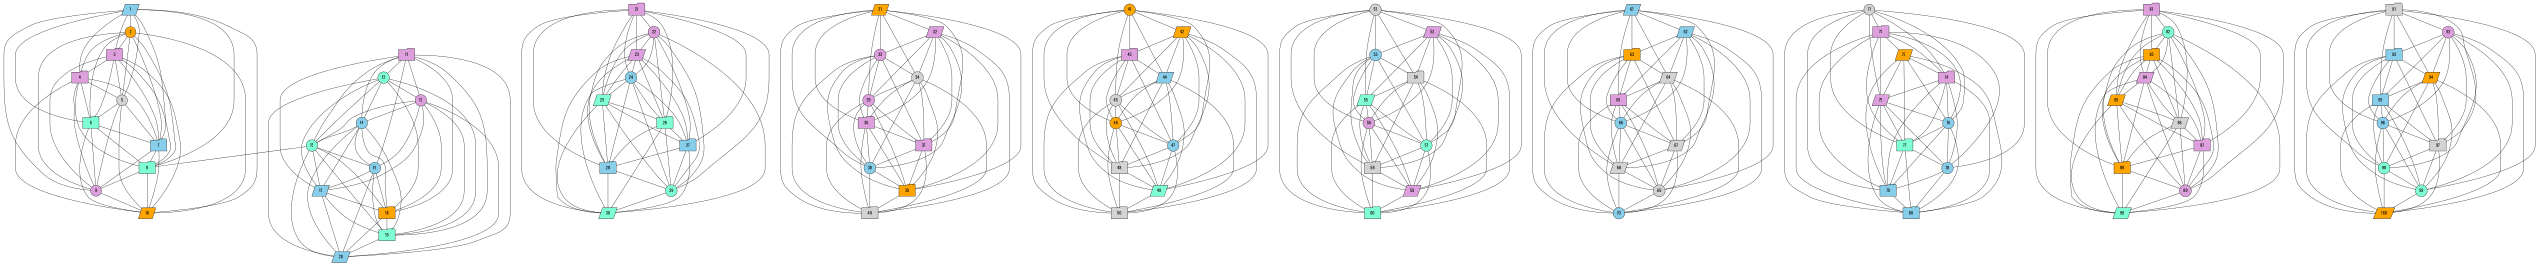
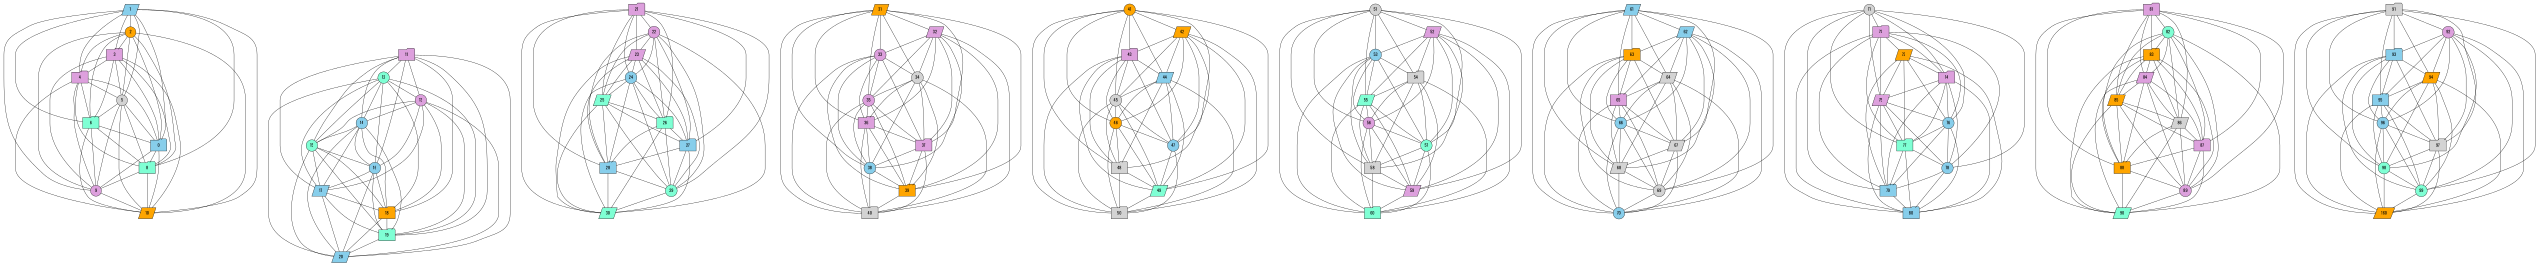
  strict graph {
    fontname=Oswald
    node [fillcolor=plum fontname=Oswald shape=folder style=filled]
    edge [fontname=Oswald]
    1 [fillcolor=skyblue shape=parallelogram]
    2 [fillcolor=orange shape=circle]
    3
    4
    5 [fillcolor=lightgrey shape=circle]
    6 [fillcolor=aquamarine]
-   7 [fillcolor=skyblue]
+   7 [fillcolor=skyblue label=0]
    8 [fillcolor=aquamarine]
    9 [shape=circle]
    10 [fillcolor=orange shape=parallelogram]
    12 [fillcolor=aquamarine shape=circle]
    11
    13 [shape=circle]
    14 [fillcolor=skyblue shape=circle]
    15 [fillcolor=aquamarine shape=circle]
    16 [fillcolor=skyblue shape=circle]
    17 [fillcolor=skyblue shape=parallelogram]
    18 [fillcolor=orange]
    19 [fillcolor=aquamarine]
    20 [fillcolor=skyblue shape=parallelogram]
    22 [shape=circle]
    21
    23 [shape=parallelogram]
    24 [fillcolor=skyblue shape=circle]
    25 [fillcolor=aquamarine shape=parallelogram]
    26 [fillcolor=aquamarine]
    27 [fillcolor=skyblue]
    28 [fillcolor=skyblue]
    29 [fillcolor=aquamarine shape=circle]
    30 [fillcolor=aquamarine shape=parallelogram]
    31 [fillcolor=orange shape=parallelogram]
    32 [shape=parallelogram]
    33 [shape=circle]
    34 [fillcolor=lightgrey shape=circle]
    35 [shape=circle]
    36
    37
    38 [fillcolor=skyblue shape=circle]
    39 [fillcolor=orange]
    40 [fillcolor=lightgrey]
    41 [fillcolor=orange shape=circle]
    42 [fillcolor=orange shape=parallelogram]
    43
    44 [fillcolor=skyblue shape=parallelogram]
    45 [fillcolor=lightgrey shape=circle]
    46 [fillcolor=orange shape=circle]
    47 [fillcolor=skyblue shape=circle]
    48 [fillcolor=lightgrey]
    49 [fillcolor=aquamarine shape=parallelogram]
    50 [fillcolor=lightgrey]
    51 [fillcolor=lightgrey shape=circle]
    52 [shape=parallelogram]
    53 [fillcolor=skyblue shape=circle]
    54 [fillcolor=lightgrey]
    55 [fillcolor=aquamarine shape=parallelogram]
    56 [shape=circle]
    57 [fillcolor=aquamarine shape=circle]
    58 [fillcolor=lightgrey]
    59 [shape=parallelogram]
    60 [fillcolor=aquamarine]
    61 [fillcolor=skyblue shape=parallelogram]
    62 [fillcolor=skyblue shape=parallelogram]
    63 [fillcolor=orange]
    64 [fillcolor=lightgrey shape=parallelogram]
    65
    66 [fillcolor=skyblue shape=circle]
    67 [fillcolor=lightgrey shape=parallelogram]
    68 [fillcolor=lightgrey shape=parallelogram]
    69 [fillcolor=lightgrey shape=circle]
    70 [fillcolor=skyblue shape=circle]
    71 [fillcolor=lightgrey shape=circle]
    72
    74
    75 [shape=parallelogram]
    76 [fillcolor=skyblue shape=circle]
    77 [fillcolor=aquamarine]
    78 [fillcolor=skyblue shape=circle]
    79 [fillcolor=skyblue]
    80 [fillcolor=skyblue]
    73 [fillcolor=orange shape=parallelogram]
    82 [fillcolor=aquamarine shape=circle]
    81
    83 [fillcolor=orange]
    84 [shape=parallelogram]
    85 [fillcolor=orange shape=parallelogram]
    86 [fillcolor=lightgrey shape=parallelogram]
    87
    88 [fillcolor=orange]
    89 [shape=circle]
    90 [fillcolor=aquamarine shape=parallelogram]
    91 [fillcolor=lightgrey]
    92 [shape=circle]
    93 [fillcolor=skyblue]
    94 [fillcolor=orange shape=parallelogram]
    95 [fillcolor=skyblue]
    96 [fillcolor=skyblue shape=circle]
    97 [fillcolor=lightgrey]
    98 [fillcolor=aquamarine shape=circle]
    99 [fillcolor=aquamarine shape=circle]
    n100 [fillcolor=orange label=160 shape=parallelogram]
    1 -- 2
    1 -- 3
    1 -- 4
    1 -- 5
    1 -- 6
    1 -- 7
    1 -- 8
    1 -- 9
    1 -- 10
    2 -- 3
    2 -- 4
    2 -- 5
    2 -- 6
    2 -- 7
    2 -- 8
    2 -- 9
    2 -- 10
    3 -- 4
    3 -- 5
    3 -- 6
    3 -- 7
    3 -- 8
    3 -- 9
    3 -- 10
    4 -- 5
    4 -- 6
    4 -- 7
    4 -- 8
    4 -- 9
    4 -- 10
    5 -- 6
    5 -- 7
-   15 -- 8
+   5 -- 8
    5 -- 9
    5 -- 10
    6 -- 7
    6 -- 8
    6 -- 9
    6 -- 10
    7 -- 8
    7 -- 9
    7 -- 10
    8 -- 9
    8 -- 10
    9 -- 10
    12 -- 13
    12 -- 14
    12 -- 15
+   12 -- 16
    12 -- 17
    12 -- 18
    12 -- 19
    12 -- 20
    11 -- 12
    11 -- 13
    11 -- 14
    11 -- 15
    11 -- 16
    11 -- 17
    11 -- 18
    11 -- 19
    11 -- 20
    13 -- 14
    13 -- 15
    13 -- 16
    13 -- 17
    13 -- 18
    13 -- 19
    13 -- 20
    14 -- 15
    14 -- 16
    14 -- 17
    14 -- 18
    14 -- 19
    14 -- 20
    15 -- 16
    15 -- 17
    15 -- 18
    15 -- 19
    15 -- 20
    16 -- 17
    16 -- 18
    16 -- 19
    16 -- 20
    17 -- 18
    17 -- 19
    17 -- 20
    18 -- 19
    18 -- 20
    19 -- 20
    22 -- 23
    22 -- 24
    22 -- 25
    22 -- 26
    22 -- 27
    22 -- 28
    22 -- 29
    22 -- 30
    21 -- 22
    21 -- 23
    21 -- 24
    21 -- 25
    21 -- 26
    21 -- 27
    21 -- 28
    21 -- 29
    21 -- 30
    23 -- 24
    23 -- 25
    23 -- 26
    23 -- 27
    23 -- 28
    23 -- 29
    23 -- 30
    24 -- 25
    24 -- 26
    24 -- 27
    24 -- 28
    24 -- 29
    24 -- 30
    25 -- 26
    25 -- 27
    25 -- 28
    25 -- 29
    25 -- 30
    26 -- 27
    26 -- 28
    26 -- 29
    26 -- 30
    27 -- 28
    27 -- 29
    27 -- 30
    28 -- 29
    28 -- 30
    29 -- 30
    31 -- 32
    31 -- 33
    31 -- 34
    31 -- 35
    31 -- 36
    31 -- 37
    31 -- 38
    31 -- 39
    31 -- 40
    32 -- 33
    32 -- 34
    32 -- 35
    32 -- 36
    32 -- 37
    32 -- 38
    32 -- 39
    32 -- 40
    33 -- 34
    33 -- 35
    33 -- 36
    33 -- 37
    33 -- 38
    33 -- 39
    33 -- 40
    34 -- 35
    34 -- 36
    34 -- 37
    34 -- 38
    34 -- 39
    34 -- 40
    35 -- 36
    35 -- 37
    35 -- 38
    35 -- 39
    35 -- 40
    36 -- 37
    36 -- 38
    36 -- 39
    36 -- 40
    37 -- 38
    37 -- 39
    37 -- 40
    38 -- 39
    38 -- 40
    39 -- 40
    41 -- 42
    41 -- 43
    41 -- 44
    41 -- 45
    41 -- 46
    41 -- 47
    41 -- 48
    41 -- 49
    41 -- 50
    42 -- 43
    42 -- 44
    42 -- 45
    42 -- 46
    42 -- 47
    42 -- 48
    42 -- 49
    42 -- 50
    43 -- 44
    43 -- 45
    43 -- 46
    43 -- 47
    43 -- 48
    43 -- 49
    43 -- 50
    44 -- 45
    44 -- 46
    44 -- 47
    44 -- 48
    44 -- 49
    44 -- 50
    45 -- 46
    45 -- 47
    45 -- 48
    45 -- 49
    45 -- 50
    46 -- 47
    46 -- 48
    46 -- 49
    46 -- 50
-   47 -- 48
    47 -- 49
    47 -- 50
    48 -- 49
    48 -- 50
    49 -- 50
    51 -- 52
    51 -- 53
    51 -- 54
    51 -- 55
    51 -- 56
    51 -- 57
    51 -- 58
    51 -- 59
    51 -- 60
    52 -- 53
    52 -- 54
    52 -- 55
    52 -- 56
    52 -- 57
    52 -- 58
    52 -- 59
    52 -- 60
    53 -- 54
    53 -- 55
    53 -- 56
    53 -- 57
    53 -- 58
    53 -- 59
    53 -- 60
    54 -- 55
    54 -- 56
    54 -- 57
    54 -- 58
    54 -- 59
    54 -- 60
    55 -- 56
    55 -- 57
    55 -- 58
    55 -- 59
    55 -- 60
    56 -- 57
    56 -- 58
    56 -- 59
    56 -- 60
    57 -- 58
    57 -- 59
    57 -- 60
    58 -- 59
    58 -- 60
    59 -- 60
    61 -- 62
    61 -- 63
    61 -- 64
    61 -- 65
    61 -- 66
    61 -- 67
    61 -- 68
    61 -- 69
    61 -- 70
    62 -- 63
    62 -- 64
    62 -- 65
    62 -- 66
    62 -- 67
    62 -- 68
    62 -- 69
    62 -- 70
    63 -- 64
    63 -- 65
    63 -- 66
    63 -- 67
    63 -- 68
    63 -- 69
    63 -- 70
    64 -- 65
    64 -- 66
    64 -- 67
    64 -- 68
    64 -- 69
    64 -- 70
    65 -- 66
    65 -- 67
    65 -- 68
    65 -- 69
    65 -- 70
    66 -- 67
    66 -- 68
    66 -- 69
    66 -- 70
    67 -- 68
    67 -- 69
    67 -- 70
    68 -- 69
    68 -- 70
    69 -- 70
    71 -- 72
    71 -- 74
    71 -- 75
    71 -- 76
    71 -- 77
    71 -- 78
    71 -- 79
    71 -- 80
    72 -- 74
    72 -- 75
    72 -- 76
    72 -- 77
    72 -- 78
    72 -- 79
    72 -- 80
    72 -- 73
    74 -- 75
    74 -- 76
    74 -- 77
    74 -- 78
    74 -- 79
    74 -- 80
    75 -- 76
    75 -- 77
    75 -- 78
    75 -- 79
    75 -- 80
    76 -- 77
    76 -- 78
    76 -- 79
    76 -- 80
    77 -- 78
    77 -- 79
    77 -- 80
    78 -- 79
    78 -- 80
    79 -- 80
    73 -- 74
    73 -- 75
    73 -- 76
    73 -- 77
    73 -- 79
    73 -- 80
    82 -- 83
    82 -- 84
    82 -- 85
    82 -- 86
    82 -- 87
    82 -- 88
    82 -- 89
    82 -- 90
    81 -- 82
    81 -- 83
    81 -- 84
    81 -- 85
    81 -- 86
    81 -- 87
    81 -- 88
    81 -- 89
    81 -- 90
    83 -- 84
    83 -- 85
    83 -- 86
    83 -- 87
    83 -- 88
    83 -- 89
    83 -- 90
    84 -- 85
    84 -- 86
    84 -- 87
    84 -- 88
    84 -- 89
    84 -- 90
    85 -- 86
    85 -- 87
    85 -- 88
    85 -- 89
    85 -- 90
    86 -- 87
    86 -- 88
    86 -- 89
    86 -- 90
    87 -- 88
    87 -- 89
    87 -- 90
    88 -- 89
    88 -- 90
    89 -- 90
    91 -- 92
    91 -- 93
    91 -- 94
    91 -- 95
    91 -- 96
    91 -- 97
    91 -- 98
    91 -- 99
    91 -- n100
    92 -- 93
    92 -- 94
    92 -- 95
    92 -- 96
    92 -- 97
    92 -- 98
    92 -- 99
    92 -- n100
    93 -- 94
    93 -- 95
    93 -- 96
    93 -- 97
    93 -- 98
    93 -- 99
    93 -- n100
    94 -- 95
    94 -- 96
    94 -- 97
    94 -- 98
    94 -- 99
    94 -- n100
    95 -- 96
    95 -- 97
    95 -- 98
    95 -- 99
    95 -- n100
    96 -- 97
    96 -- 98
    96 -- 99
    96 -- n100
    97 -- 98
    97 -- 99
    97 -- n100
    98 -- 99
    98 -- n100
    99 -- n100
  }
